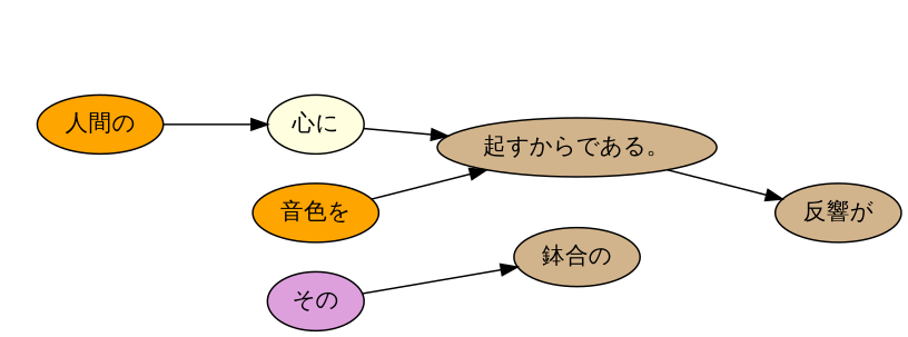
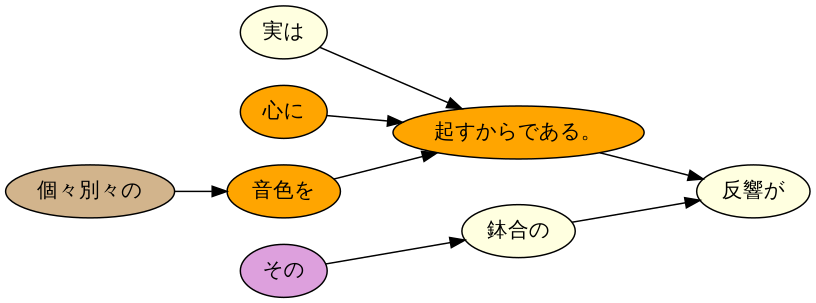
  digraph {
    fontname="Noto Serif"
    rankdir=LR
    node [fillcolor=tan fontname="Noto Serif" style=filled]
    edge [fontname="Noto Serif"]
-   n2 [label="起すからである。"]
-   n3 [label="反響が"]
+   n1 [fillcolor=lightyellow label="実は"]
+   n2 [fillcolor=orange label="起すからである。"]
+   n3 [fillcolor=lightyellow label="反響が"]
    n4 [fillcolor=plum label="その"]
-   n5 [label="鉢合の"]
-   n6 [fillcolor=orange label="人間の"]
-   n7 [fillcolor=lightyellow label="心に"]
+   n5 [fillcolor=lightyellow label="鉢合の"]
+   n7 [fillcolor=orange label="心に"]
+   n8 [label="個々別々の"]
    n9 [fillcolor=orange label="音色を"]
+   n1 -> n2
    n2 -> n3
    n4 -> n5
-   n6 -> n7
+   n5 -> n3
    n7 -> n2
+   n8 -> n9
    n9 -> n2
  }
